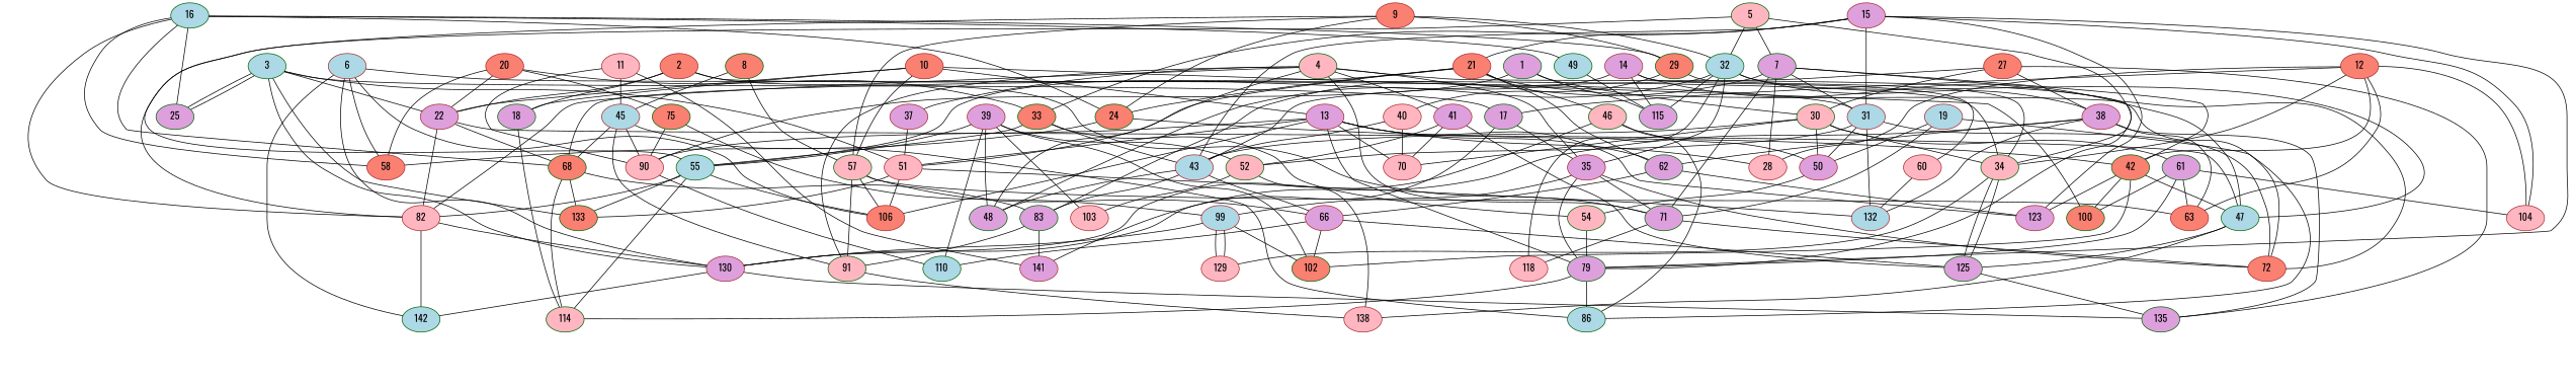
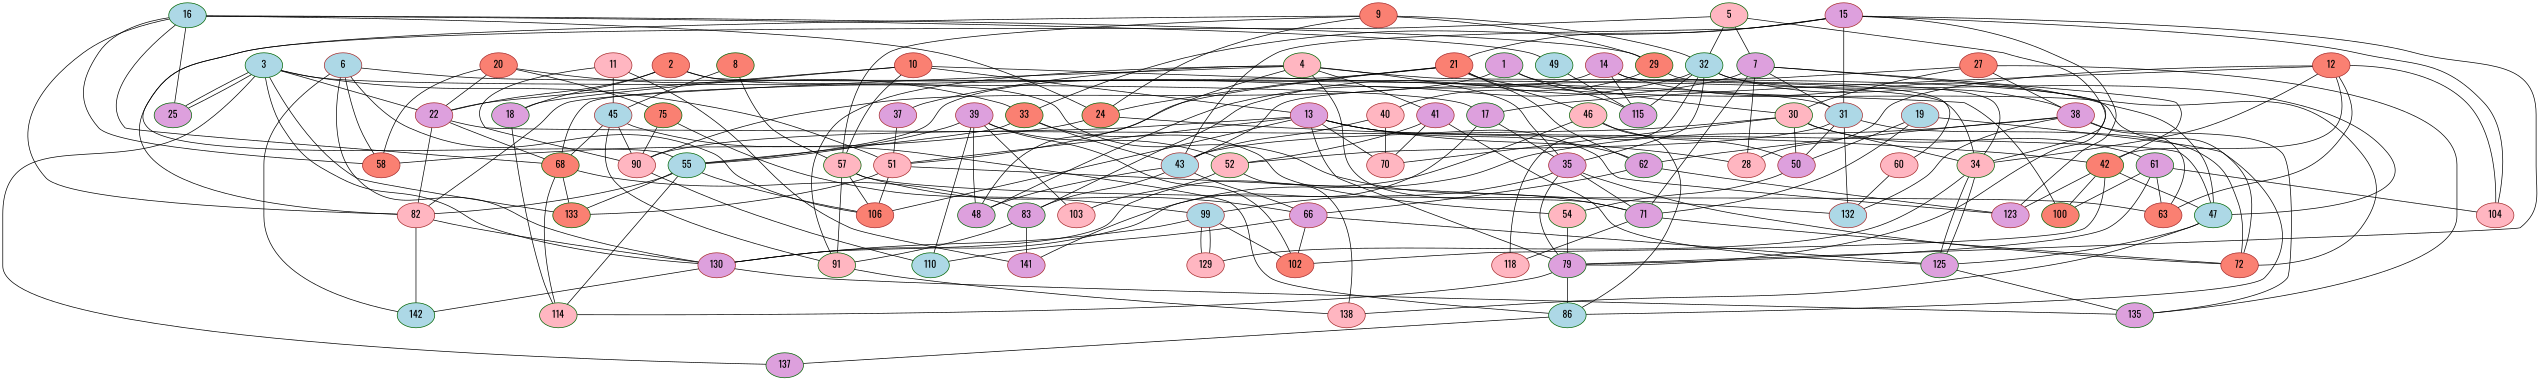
  graph {
    fontname=Oswald
    node [color=brown fillcolor=plum fontname=Oswald style=filled]
    edge [fontname=Oswald]
    30 [color=darkgreen fillcolor=lightpink super="+87"]
    34 [color=darkgreen fillcolor=lightpink super="+44"]
    70 [fillcolor=lightpink super="+108"]
    43 [fillcolor=lightblue super="+65"]
    50 [super="+112"]
    61 [color=darkgreen super="+64"]
    1 [color=darkgreen]
    90 [fillcolor=lightpink]
    115 [color=darkgreen super="+116"]
    110 [color=darkgreen fillcolor=lightblue]
    18 [color=darkgreen super="+113"]
    114 [color=darkgreen fillcolor=lightpink]
    2 [fillcolor=salmon]
    22 [super="+78"]
    71 [color=darkgreen super="+97"]
    82 [fillcolor=lightpink super="+89"]
    47 [color=darkgreen fillcolor=lightblue super="+53"]
    68 [color=darkgreen fillcolor=salmon super="+85"]
    125 [color=darkgreen]
    129 [fillcolor=lightpink]
    72 [fillcolor=salmon super="+93"]
    118 [fillcolor=lightpink]
    3 [color=darkgreen fillcolor=lightblue super="+95"]
    17 [color=darkgreen]
    25 [color=darkgreen]
    51 [fillcolor=lightpink super="+74"]
    130 [super="+134"]
    133 [color=darkgreen fillcolor=salmon]
+   137 [color=darkgreen]
    35 [super="+73"]
    141
    106 [fillcolor=salmon]
    132 [fillcolor=lightblue]
    142 [color=darkgreen fillcolor=lightblue]
    135 [color=darkgreen]
    4 [color=darkgreen fillcolor=lightpink super="+139"]
    37
    41
    48 [color=darkgreen super="+105"]
    91 [color=darkgreen fillcolor=lightpink super="+121"]
    79 [color=darkgreen super="+117"]
    99 [fillcolor=lightblue super="+111"]
    52 [color=darkgreen fillcolor=lightpink super="+84"]
    138 [fillcolor=lightpink]
    7 [color=darkgreen super="+122"]
    31 [fillcolor=lightblue super="+128"]
    28 [fillcolor=lightpink]
    42 [color=darkgreen fillcolor=salmon super="+101"]
    83 [color=darkgreen super="+109"]
    5 [color=darkgreen fillcolor=lightpink]
    32 [color=darkgreen fillcolor=lightblue super="+36"]
    38 [super="+140"]
    6 [fillcolor=lightblue super="+23"]
    58 [fillcolor=salmon super="+59"]
    100 [color=darkgreen fillcolor=salmon]
    123
-   102 [color=darkgreen fillcolor=salmon super="+127"]
+   102 [fillcolor=salmon super="+127"]
    86 [color=darkgreen fillcolor=lightblue]
    45 [fillcolor=lightblue super="+124"]
    8 [color=darkgreen fillcolor=salmon]
    57 [color=darkgreen fillcolor=lightpink super="+69"]
    63 [fillcolor=salmon]
    66 [super="+96"]
    9 [fillcolor=salmon super="+107"]
    24 [color=darkgreen fillcolor=salmon super="+77"]
    29 [color=darkgreen fillcolor=salmon]
    55 [color=darkgreen fillcolor=lightblue super="+56"]
    40 [fillcolor=lightpink]
    10 [fillcolor=salmon super="+67"]
    13 [super="+26"]
    62 [color=darkgreen super="+94"]
    11 [fillcolor=lightpink]
    12 [fillcolor=salmon super="+120"]
    104 [fillcolor=lightpink]
    14 [super="+119"]
    60 [fillcolor=lightpink]
    15 [super="+88"]
    21 [fillcolor=salmon super="+136"]
    33 [color=darkgreen fillcolor=salmon]
    46 [color=darkgreen fillcolor=lightpink super="+98"]
    54 [color=darkgreen fillcolor=lightpink]
    16 [color=darkgreen fillcolor=lightblue super="+81"]
    49 [color=darkgreen fillcolor=lightblue]
    19 [fillcolor=lightblue]
    20 [fillcolor=salmon super="+92"]
    75 [color=darkgreen fillcolor=salmon]
    27 [fillcolor=salmon super="+126"]
    103 [fillcolor=lightpink]
    39 [super="+76"]
    30 -- 34
    30 -- 70
    30 -- 43
    30 -- 50
    30 -- 61
    34 -- 125
    34 -- 125
    34 -- 129
    43 -- 48
    43 -- 83
    43 -- 66
    50 -- 54
    61 -- 79
    61 -- 100
    61 -- 63
    61 -- 104
    1 -- 30
    1 -- 90
    1 -- 115
    90 -- 110
    18 -- 114
    2 -- 34
    2 -- 18
    2 -- 22
    2 -- 71
    22 -- 82
    22 -- 47
    22 -- 68
    71 -- 72
    71 -- 118
    82 -- 130
    82 -- 142
    47 -- 125
    47 -- 138
    68 -- 114
    68 -- 133
    68 -- 83
    125 -- 135
    3 -- 22
    3 -- 17
    3 -- 25
    3 -- 25
    3 -- 51
    3 -- 130
    3 -- 133
+   3 -- 137
    17 -- 35
    17 -- 141
    51 -- 133
    51 -- 106
    51 -- 132
    130 -- 142
    130 -- 135
    35 -- 71
    35 -- 72
    35 -- 79
    35 -- 99
    4 -- 71
    4 -- 82
    4 -- 72
    4 -- 35
    4 -- 37
    4 -- 41
    4 -- 48
    4 -- 91
    37 -- 51
    41 -- 70
    41 -- 125
    41 -- 52
    91 -- 138
    79 -- 114
    79 -- 86
    99 -- 129
    99 -- 129
    99 -- 130
    99 -- 102
    52 -- 138
    52 -- 103
    7 -- 71
    7 -- 79
    7 -- 31
    7 -- 28
    7 -- 42
    7 -- 83
    31 -- 50 [weight=2]
    31 -- 72
    31 -- 132
    31 -- 52
    42 -- 47
    42 -- 100
    42 -- 123
    42 -- 102
    83 -- 141
    83 -- 91
    5 -- 34
    5 -- 82
    5 -- 7
    5 -- 32
    32 -- 115
    32 -- 47
    32 -- 118
    32 -- 35
    32 -- 48
    32 -- 38
    38 -- 130
    38 -- 132
    38 -- 135
    38 -- 63
    38 -- 62
    6 -- 130
    6 -- 106
    6 -- 142
    6 -- 31
    6 -- 58
+   86 -- 137
    45 -- 90
    45 -- 68
    45 -- 91
    45 -- 86
    8 -- 45
    8 -- 57
    57 -- 106
    57 -- 91
    57 -- 63
    57 -- 66
    66 -- 110
    66 -- 125
    66 -- 102
    9 -- 32 [weight=2]
    9 -- 57
    9 -- 24
    9 -- 29
    9 -- 55
    24 -- 42
    24 -- 58
    29 -- 34
    29 -- 40
    55 -- 114
    55 -- 82
    55 -- 133
    55 -- 106
    40 -- 70
    40 -- 43
    10 -- 18
    10 -- 22
    10 -- 100 [weight=2]
    10 -- 57
    10 -- 13
    13 -- 70
    13 -- 90
    13 -- 51
    13 -- 106
    13 -- 79
    13 -- 28
    13 -- 123
    13 -- 62
    62 -- 123
    62 -- 66
    11 -- 90
    11 -- 141
    11 -- 45
    12 -- 34
    12 -- 17
    12 -- 28
    12 -- 42
    12 -- 63
    12 -- 104
    14 -- 115
    14 -- 47
    14 -- 55
    14 -- 60
    60 -- 132
    15 -- 43
    15 -- 79
    15 -- 31
    15 -- 123
    15 -- 104
    15 -- 21
    15 -- 33
    21 -- 68
    21 -- 72
    21 -- 51
    21 -- 24
    21 -- 62
    21 -- 46
    33 -- 43
    33 -- 55
    33 -- 54
    46 -- 50
    46 -- 130
    46 -- 86
    54 -- 79
    16 -- 82
    16 -- 68
    16 -- 25
    16 -- 58
    16 -- 24
    16 -- 29
    16 -- 49
    49 -- 115 [weight=2]
    19 -- 50
    19 -- 71
    19 -- 86
    20 -- 22
    20 -- 58
    20 -- 33
    20 -- 75
    75 -- 90
    75 -- 99
    27 -- 30
    27 -- 43
    27 -- 135
    27 -- 38
    39 -- 110
    39 -- 48
    39 -- 52
    39 -- 102
    39 -- 55
    39 -- 103
  }
